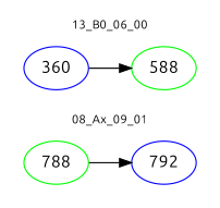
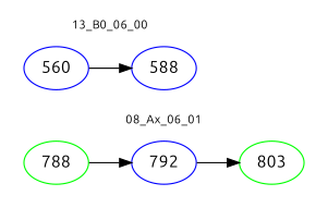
  digraph {
    fontname=Ubuntu
    rankdir=LR
    node [color=green fontname=Ubuntu]
    edge [color=black fontname=Ubuntu]
    n1 [color=blue label=792]
    n2 [label=788]
-   n4 [color=blue label=360]
-   n5 [label=588]
+   n3 [label=803]
+   n4 [color=blue label=560]
+   n5 [color=blue label=588]
    subgraph cluster_1 {
      color=white
      fontsize=10
-     label="08_Ax_09_01"
+     label="08_Ax_06_01"
      n1
      n2
+     n3
    }
    subgraph cluster_2 {
      color=white
      fontsize=10
      label="13_B0_06_00"
      n4
      n5
    }
+   n1 -> n3
    n2 -> n1
    n4 -> n5
  }
